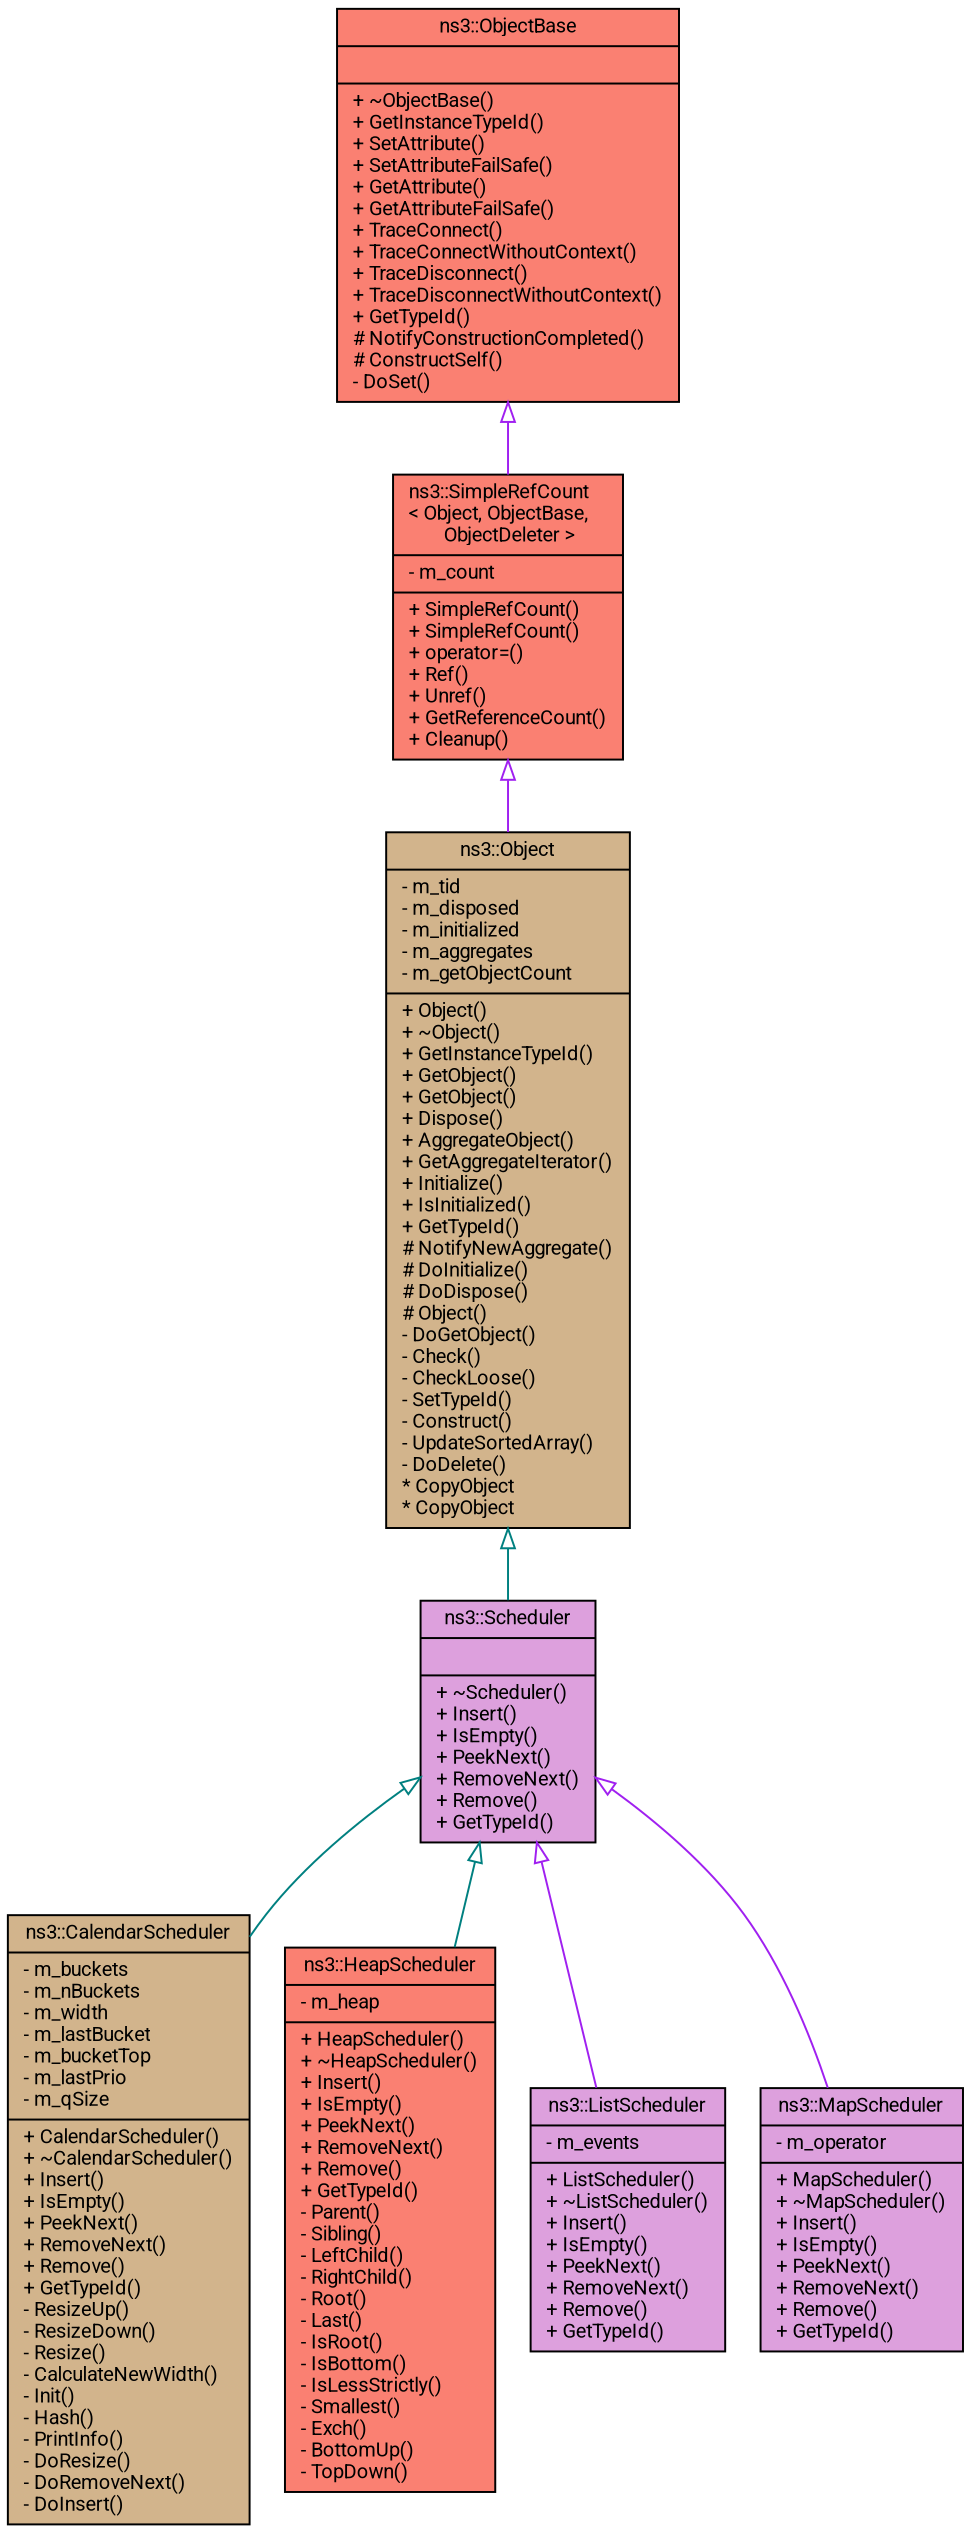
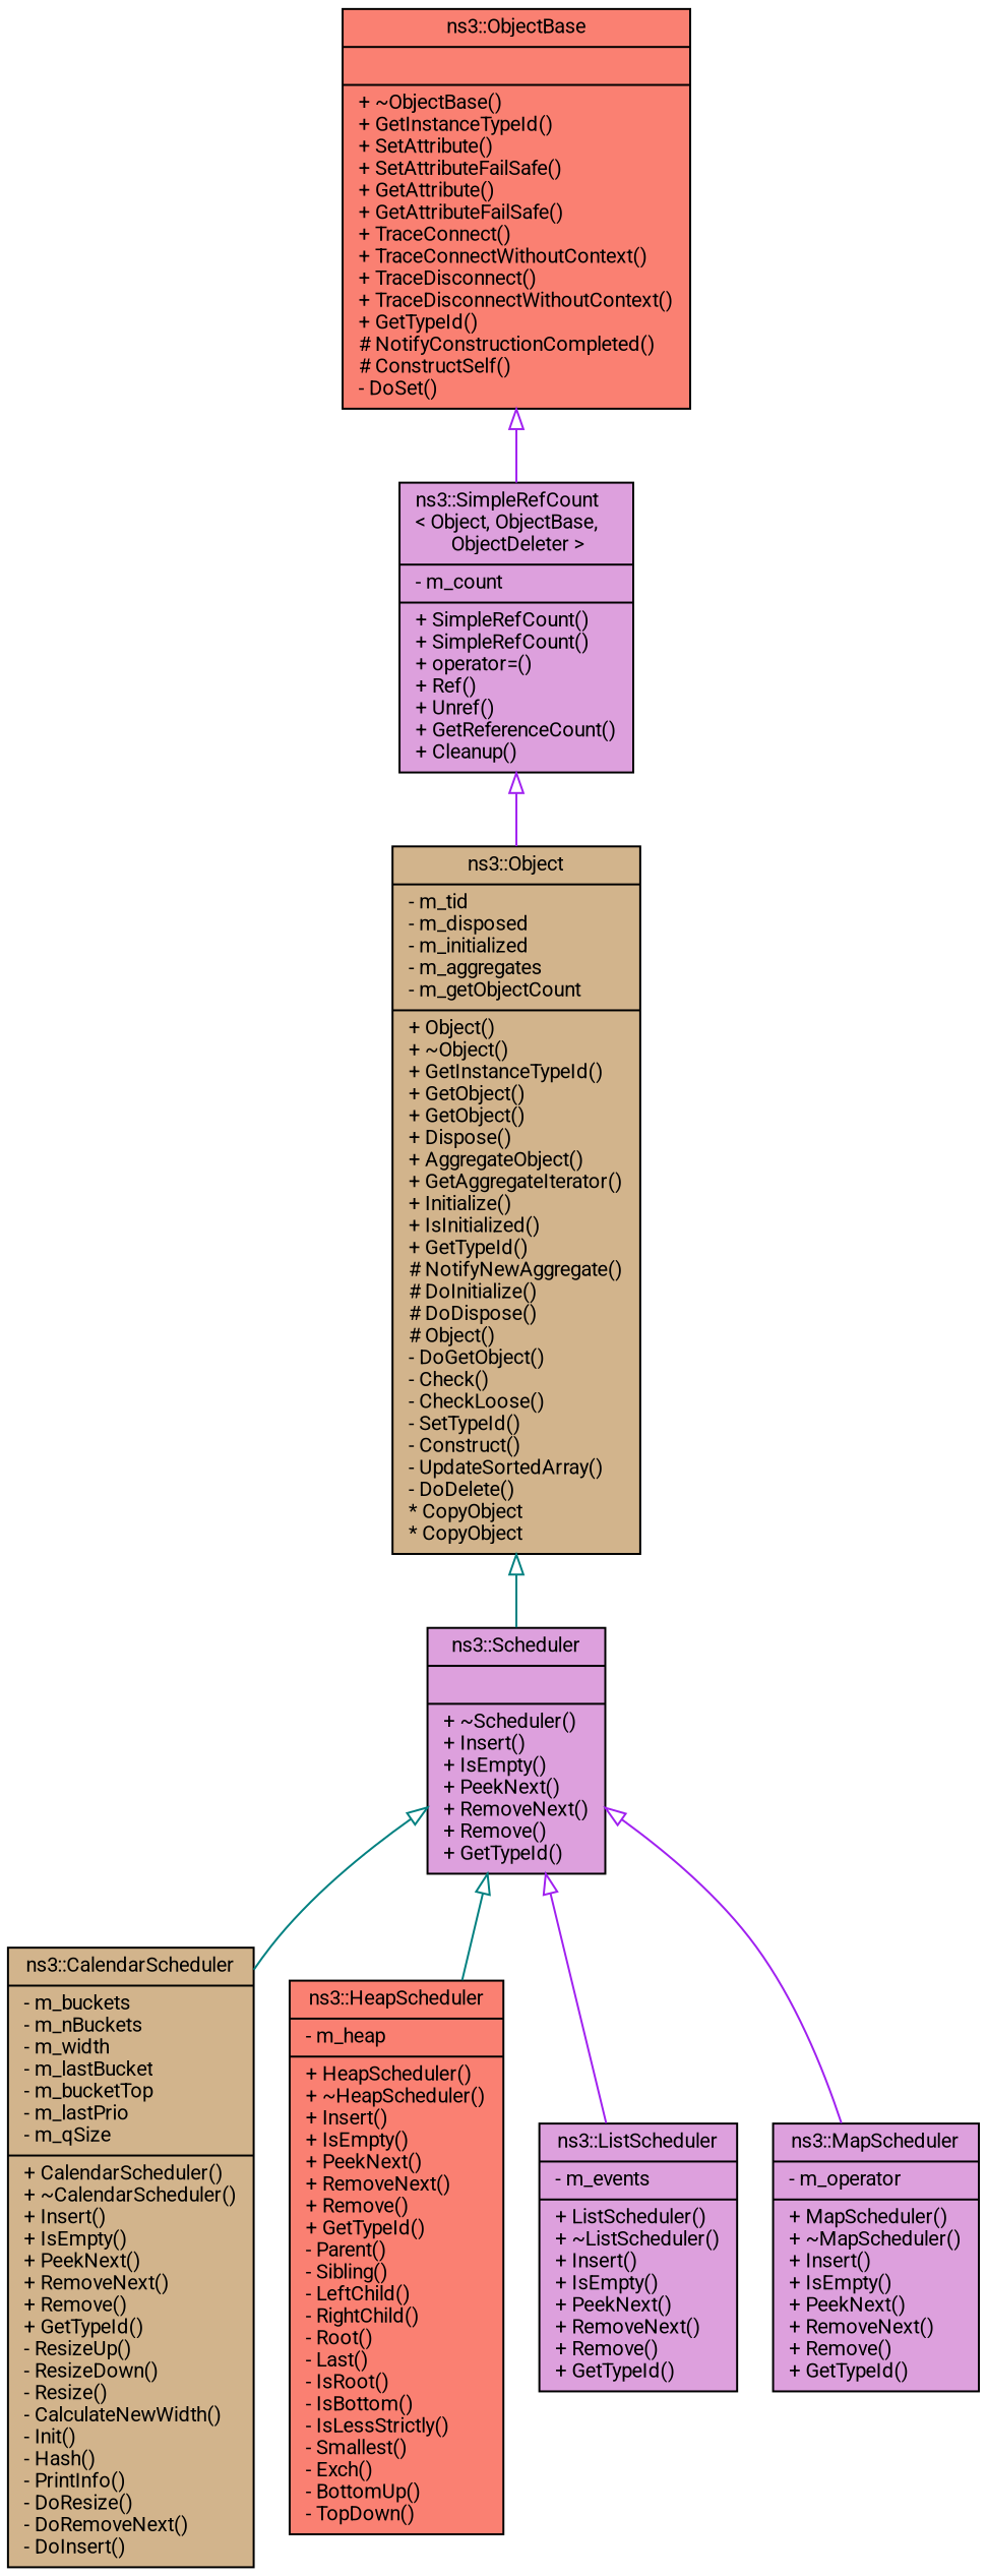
  digraph {
    fontname=Roboto
    node [color=black fillcolor=plum fontname=Roboto fontsize=10 shape=record style=filled]
    edge [arrowtail=onormal color=purple dir=back fontname=Roboto fontsize=10 labelfontname=Helvetica labelfontsize=10 style=solid]
    n1 [fontcolor=black height=0.2 label="{ns3::Scheduler\n||+ ~Scheduler()\l+ Insert()\l+ IsEmpty()\l+ PeekNext()\l+ RemoveNext()\l+ Remove()\l+ GetTypeId()\l}" width=0.4]
    n2 [fillcolor=tan height=0.2 label="{ns3::CalendarScheduler\n|- m_buckets\l- m_nBuckets\l- m_width\l- m_lastBucket\l- m_bucketTop\l- m_lastPrio\l- m_qSize\l|+ CalendarScheduler()\l+ ~CalendarScheduler()\l+ Insert()\l+ IsEmpty()\l+ PeekNext()\l+ RemoveNext()\l+ Remove()\l+ GetTypeId()\l- ResizeUp()\l- ResizeDown()\l- Resize()\l- CalculateNewWidth()\l- Init()\l- Hash()\l- PrintInfo()\l- DoResize()\l- DoRemoveNext()\l- DoInsert()\l}" width=0.4]
    n3 [fillcolor=salmon height=0.2 label="{ns3::HeapScheduler\n|- m_heap\l|+ HeapScheduler()\l+ ~HeapScheduler()\l+ Insert()\l+ IsEmpty()\l+ PeekNext()\l+ RemoveNext()\l+ Remove()\l+ GetTypeId()\l- Parent()\l- Sibling()\l- LeftChild()\l- RightChild()\l- Root()\l- Last()\l- IsRoot()\l- IsBottom()\l- IsLessStrictly()\l- Smallest()\l- Exch()\l- BottomUp()\l- TopDown()\l}" width=0.4]
    n4 [height=0.2 label="{ns3::ListScheduler\n|- m_events\l|+ ListScheduler()\l+ ~ListScheduler()\l+ Insert()\l+ IsEmpty()\l+ PeekNext()\l+ RemoveNext()\l+ Remove()\l+ GetTypeId()\l}" width=0.4]
    n5 [height=0.2 label="{ns3::MapScheduler\n|- m_operator\l|+ MapScheduler()\l+ ~MapScheduler()\l+ Insert()\l+ IsEmpty()\l+ PeekNext()\l+ RemoveNext()\l+ Remove()\l+ GetTypeId()\l}" width=0.4]
    n6 [fillcolor=tan height=0.2 label="{ns3::Object\n|- m_tid\l- m_disposed\l- m_initialized\l- m_aggregates\l- m_getObjectCount\l|+ Object()\l+ ~Object()\l+ GetInstanceTypeId()\l+ GetObject()\l+ GetObject()\l+ Dispose()\l+ AggregateObject()\l+ GetAggregateIterator()\l+ Initialize()\l+ IsInitialized()\l+ GetTypeId()\l# NotifyNewAggregate()\l# DoInitialize()\l# DoDispose()\l# Object()\l- DoGetObject()\l- Check()\l- CheckLoose()\l- SetTypeId()\l- Construct()\l- UpdateSortedArray()\l- DoDelete()\l* CopyObject\l* CopyObject\l}" width=0.4]
-   n7 [fillcolor=salmon height=0.2 label="{ns3::SimpleRefCount\l\< Object, ObjectBase,\l ObjectDeleter \>\n|- m_count\l|+ SimpleRefCount()\l+ SimpleRefCount()\l+ operator=()\l+ Ref()\l+ Unref()\l+ GetReferenceCount()\l+ Cleanup()\l}" width=0.4]
+   n7 [height=0.2 label="{ns3::SimpleRefCount\l\< Object, ObjectBase,\l ObjectDeleter \>\n|- m_count\l|+ SimpleRefCount()\l+ SimpleRefCount()\l+ operator=()\l+ Ref()\l+ Unref()\l+ GetReferenceCount()\l+ Cleanup()\l}" width=0.4]
    n8 [fillcolor=salmon height=0.2 label="{ns3::ObjectBase\n||+ ~ObjectBase()\l+ GetInstanceTypeId()\l+ SetAttribute()\l+ SetAttributeFailSafe()\l+ GetAttribute()\l+ GetAttributeFailSafe()\l+ TraceConnect()\l+ TraceConnectWithoutContext()\l+ TraceDisconnect()\l+ TraceDisconnectWithoutContext()\l+ GetTypeId()\l# NotifyConstructionCompleted()\l# ConstructSelf()\l- DoSet()\l}" width=0.4]
    n1 -> n2 [color=teal]
    n1 -> n3 [color=teal]
    n1 -> n4
    n1 -> n5
    n6 -> n1 [color=teal]
    n7 -> n6
    n8 -> n7
  }
